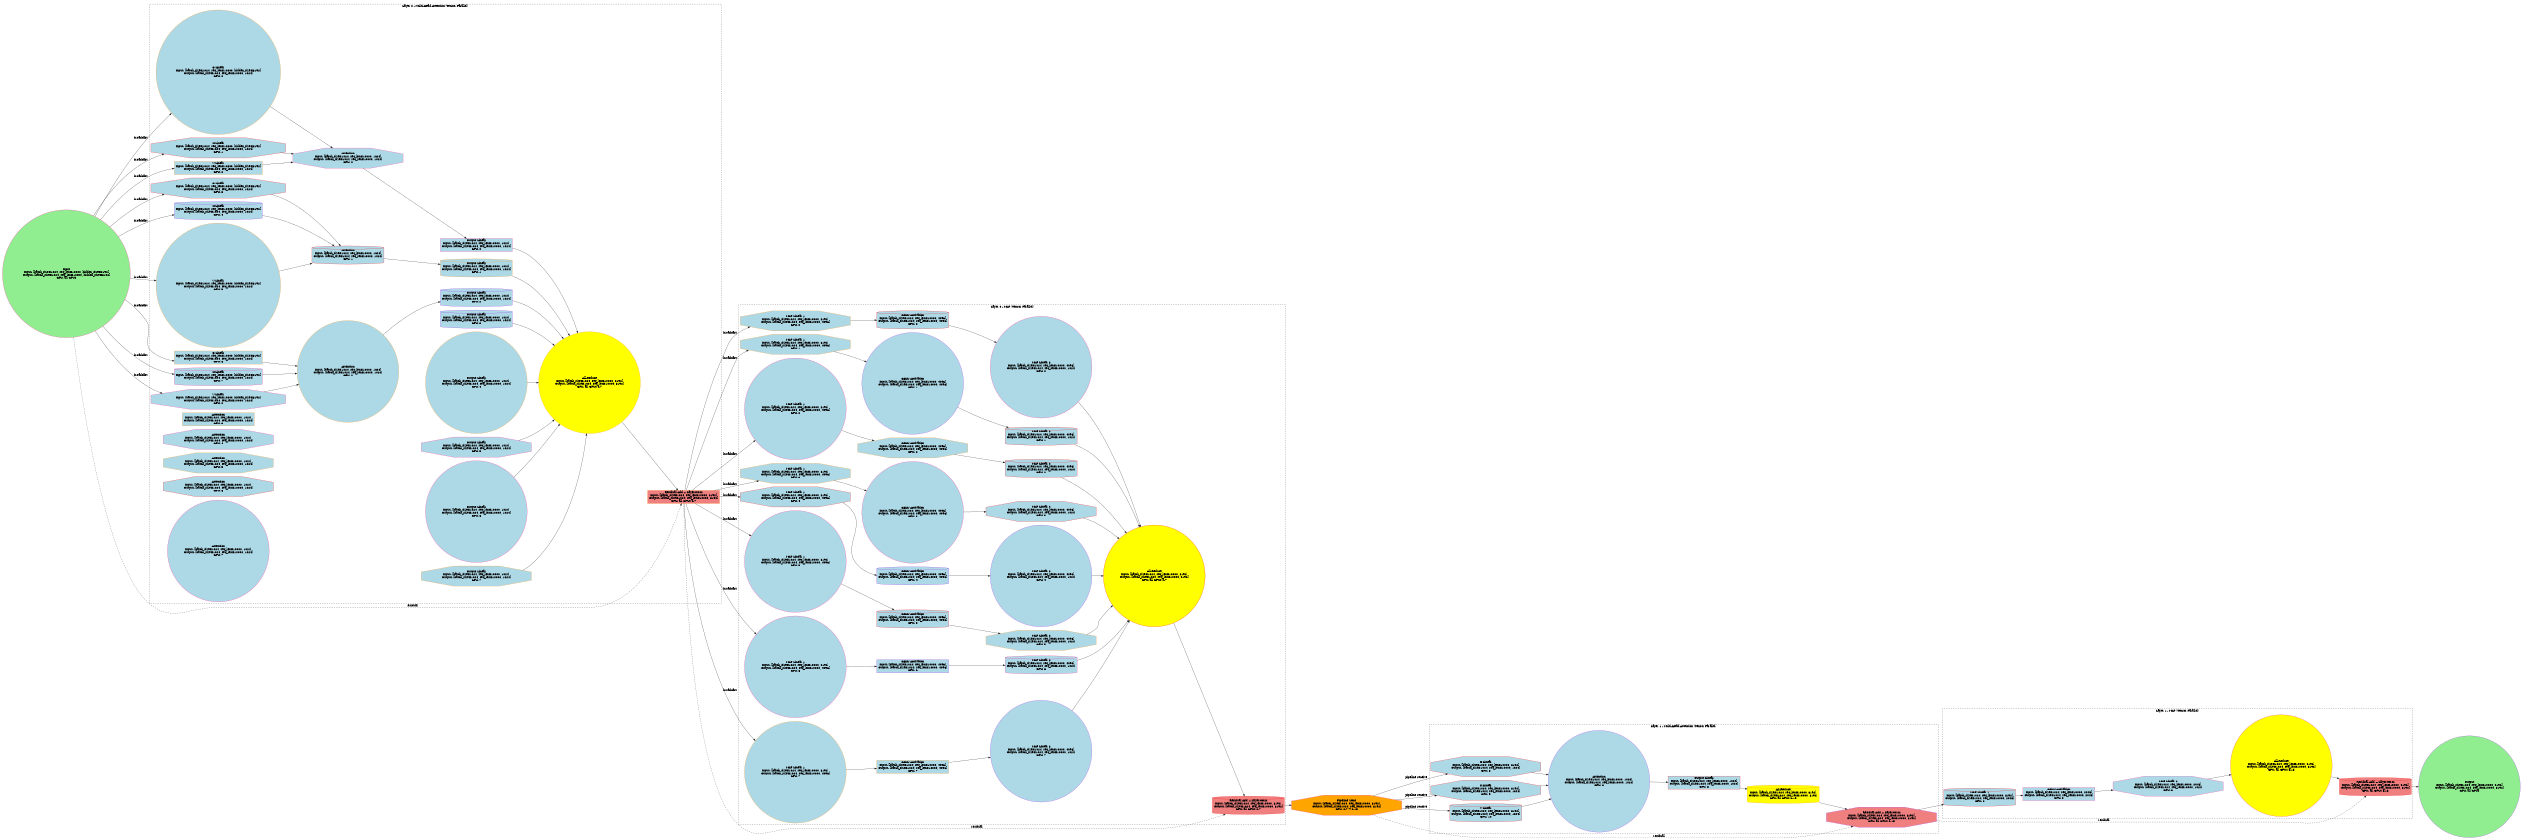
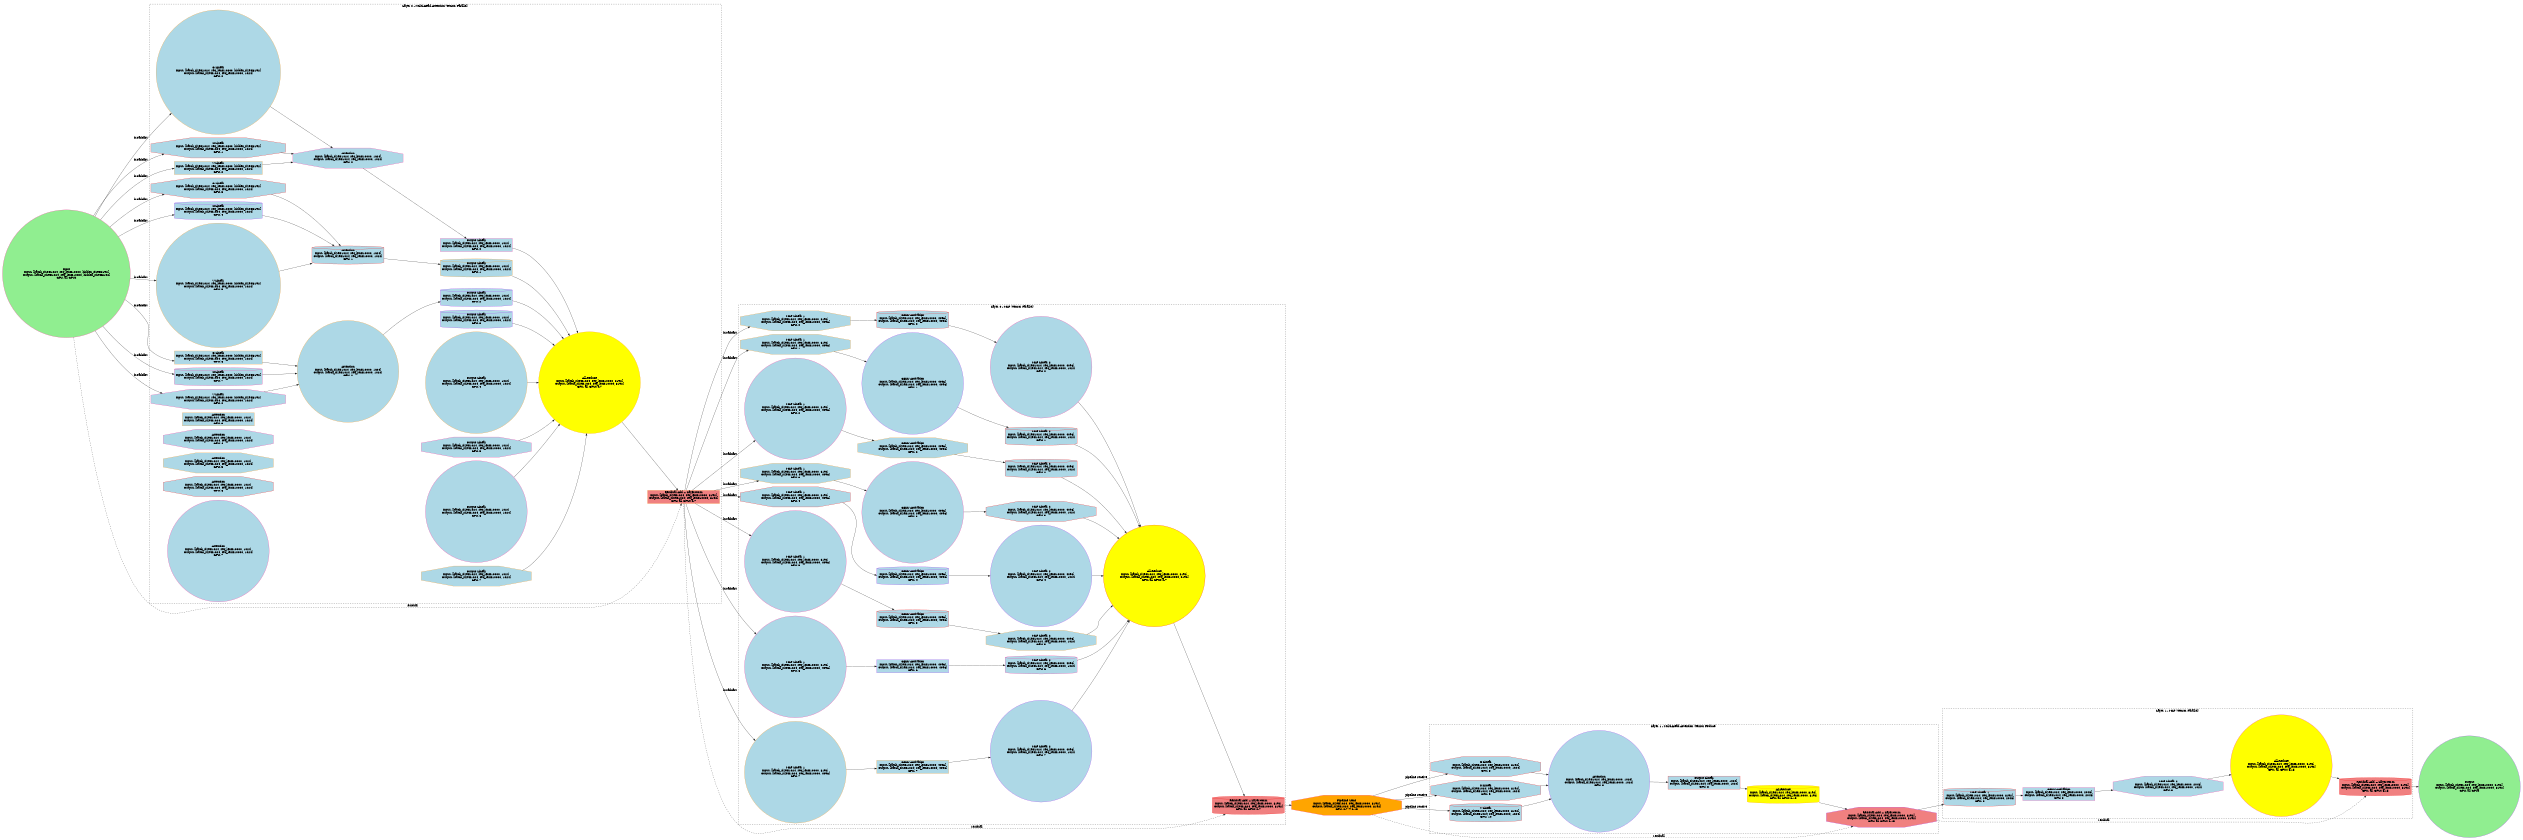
  digraph {
    rankdir=LR
    node [fillcolor=lightblue shape=circle style=filled color=darkorange]
    n1 [label="Q Linear\nInput: [batch_size=1024, seq_len=10000, hidden_size=8192]\nOutput: [batch_size=1024, seq_len=10000, 1024]\nGPU: 0"]
    n2 [label="K Linear\nInput: [batch_size=1024, seq_len=10000, hidden_size=8192]\nOutput: [batch_size=1024, seq_len=10000, 1024]\nGPU: 1" shape=octagon color=red]
    n3 [label="V Linear\nInput: [batch_size=1024, seq_len=10000, hidden_size=8192]\nOutput: [batch_size=1024, seq_len=10000, 1024]\nGPU: 2" shape=box]
    n4 [label="Q Linear\nInput: [batch_size=1024, seq_len=10000, hidden_size=8192]\nOutput: [batch_size=1024, seq_len=10000, 1024]\nGPU: 3" shape=octagon color=red]
    n5 [label="K Linear\nInput: [batch_size=1024, seq_len=10000, hidden_size=8192]\nOutput: [batch_size=1024, seq_len=10000, 1024]\nGPU: 4" shape=cylinder color=purple]
    n6 [label="V Linear\nInput: [batch_size=1024, seq_len=10000, hidden_size=8192]\nOutput: [batch_size=1024, seq_len=10000, 1024]\nGPU: 5"]
    n7 [label="Q Linear\nInput: [batch_size=1024, seq_len=10000, hidden_size=8192]\nOutput: [batch_size=1024, seq_len=10000, 1024]\nGPU: 6" shape=box]
    n8 [label="K Linear\nInput: [batch_size=1024, seq_len=10000, hidden_size=8192]\nOutput: [batch_size=1024, seq_len=10000, 1024]\nGPU: 7" shape=cylinder color=deeppink]
    n9 [label="V Linear\nInput: [batch_size=1024, seq_len=10000, hidden_size=8192]\nOutput: [batch_size=1024, seq_len=10000, 1024]\nGPU: 0" shape=octagon color=deeppink]
    n10 [label="Attention\nInput: [batch_size=1024, seq_len=10000, 1024]\nOutput: [batch_size=1024, seq_len=10000, 1024]\nGPU: 0" shape=octagon color=deeppink]
    n11 [label="Attention\nInput: [batch_size=1024, seq_len=10000, 1024]\nOutput: [batch_size=1024, seq_len=10000, 1024]\nGPU: 1" shape=cylinder color=red]
    n12 [label="Attention\nInput: [batch_size=1024, seq_len=10000, 1024]\nOutput: [batch_size=1024, seq_len=10000, 1024]\nGPU: 2"]
    n13 [label="Attention\nInput: [batch_size=1024, seq_len=10000, 1024]\nOutput: [batch_size=1024, seq_len=10000, 1024]\nGPU: 3" shape=box]
    n14 [label="Attention\nInput: [batch_size=1024, seq_len=10000, 1024]\nOutput: [batch_size=1024, seq_len=10000, 1024]\nGPU: 4" shape=octagon color=deeppink]
    n15 [label="Attention\nInput: [batch_size=1024, seq_len=10000, 1024]\nOutput: [batch_size=1024, seq_len=10000, 1024]\nGPU: 5" shape=octagon]
    n16 [label="Attention\nInput: [batch_size=1024, seq_len=10000, 1024]\nOutput: [batch_size=1024, seq_len=10000, 1024]\nGPU: 6" shape=octagon color=red]
    n17 [label="Attention\nInput: [batch_size=1024, seq_len=10000, 1024]\nOutput: [batch_size=1024, seq_len=10000, 1024]\nGPU: 7" color=deeppink]
    n18 [label="Output Linear\nInput: [batch_size=1024, seq_len=10000, 1024]\nOutput: [batch_size=1024, seq_len=10000, 1024]\nGPU: 0" shape=box color=deeppink]
    n19 [label="Output Linear\nInput: [batch_size=1024, seq_len=10000, 1024]\nOutput: [batch_size=1024, seq_len=10000, 1024]\nGPU: 1" shape=cylinder]
    n20 [label="Output Linear\nInput: [batch_size=1024, seq_len=10000, 1024]\nOutput: [batch_size=1024, seq_len=10000, 1024]\nGPU: 2" shape=cylinder color=purple]
    n21 [label="Output Linear\nInput: [batch_size=1024, seq_len=10000, 1024]\nOutput: [batch_size=1024, seq_len=10000, 1024]\nGPU: 3" shape=cylinder color=purple]
    n22 [label="Output Linear\nInput: [batch_size=1024, seq_len=10000, 1024]\nOutput: [batch_size=1024, seq_len=10000, 1024]\nGPU: 4"]
    n23 [label="Output Linear\nInput: [batch_size=1024, seq_len=10000, 1024]\nOutput: [batch_size=1024, seq_len=10000, 1024]\nGPU: 5" shape=octagon color=deeppink]
    n24 [label="Output Linear\nInput: [batch_size=1024, seq_len=10000, 1024]\nOutput: [batch_size=1024, seq_len=10000, 1024]\nGPU: 6" color=deeppink]
    n25 [label="Output Linear\nInput: [batch_size=1024, seq_len=10000, 1024]\nOutput: [batch_size=1024, seq_len=10000, 1024]\nGPU: 7" shape=octagon]
    n26 [fillcolor=yellow label="All-Reduce\nInput: [batch_size=1024, seq_len=10000, 8192]\nOutput: [batch_size=1024, seq_len=10000, 8192]\nGPU: all GPUs 0-7"]
    n27 [fillcolor=lightcoral label="Residual Add + LayerNorm\nInput: [batch_size=1024, seq_len=10000, 8192]\nOutput: [batch_size=1024, seq_len=10000, 8192]\nGPU: all GPUs 0-7" shape=box]
    n28 [label="MLP Linear 1\nInput: [batch_size=1024, seq_len=10000, 8192]\nOutput: [batch_size=1024, seq_len=10000, 4096]\nGPU: 0" shape=octagon]
    n29 [label="MLP Linear 1\nInput: [batch_size=1024, seq_len=10000, 8192]\nOutput: [batch_size=1024, seq_len=10000, 4096]\nGPU: 1" shape=octagon]
    n30 [label="MLP Linear 1\nInput: [batch_size=1024, seq_len=10000, 8192]\nOutput: [batch_size=1024, seq_len=10000, 4096]\nGPU: 2" color=deeppink]
    n31 [label="MLP Linear 1\nInput: [batch_size=1024, seq_len=10000, 8192]\nOutput: [batch_size=1024, seq_len=10000, 4096]\nGPU: 3" shape=octagon]
    n32 [label="MLP Linear 1\nInput: [batch_size=1024, seq_len=10000, 8192]\nOutput: [batch_size=1024, seq_len=10000, 4096]\nGPU: 4" shape=octagon color=red]
    n33 [label="MLP Linear 1\nInput: [batch_size=1024, seq_len=10000, 8192]\nOutput: [batch_size=1024, seq_len=10000, 4096]\nGPU: 5" color=deeppink]
    n34 [label="MLP Linear 1\nInput: [batch_size=1024, seq_len=10000, 8192]\nOutput: [batch_size=1024, seq_len=10000, 4096]\nGPU: 6" color=deeppink]
    n35 [label="MLP Linear 1\nInput: [batch_size=1024, seq_len=10000, 8192]\nOutput: [batch_size=1024, seq_len=10000, 4096]\nGPU: 7"]
    n36 [label="GELU Activation\nInput: [batch_size=1024, seq_len=10000, 4096]\nOutput: [batch_size=1024, seq_len=10000, 4096]\nGPU: 0" shape=cylinder color=red]
    n37 [label="GELU Activation\nInput: [batch_size=1024, seq_len=10000, 4096]\nOutput: [batch_size=1024, seq_len=10000, 4096]\nGPU: 1" color=purple]
    n38 [label="GELU Activation\nInput: [batch_size=1024, seq_len=10000, 4096]\nOutput: [batch_size=1024, seq_len=10000, 4096]\nGPU: 2" shape=octagon]
    n39 [label="GELU Activation\nInput: [batch_size=1024, seq_len=10000, 4096]\nOutput: [batch_size=1024, seq_len=10000, 4096]\nGPU: 3" color=deeppink]
    n40 [label="GELU Activation\nInput: [batch_size=1024, seq_len=10000, 4096]\nOutput: [batch_size=1024, seq_len=10000, 4096]\nGPU: 4" shape=cylinder color=purple]
    n41 [label="GELU Activation\nInput: [batch_size=1024, seq_len=10000, 4096]\nOutput: [batch_size=1024, seq_len=10000, 4096]\nGPU: 5" shape=cylinder color=red]
    n42 [label="GELU Activation\nInput: [batch_size=1024, seq_len=10000, 4096]\nOutput: [batch_size=1024, seq_len=10000, 4096]\nGPU: 6" shape=box color=purple]
    n43 [label="GELU Activation\nInput: [batch_size=1024, seq_len=10000, 4096]\nOutput: [batch_size=1024, seq_len=10000, 4096]\nGPU: 7" shape=box]
    n44 [label="MLP Linear 2\nInput: [batch_size=1024, seq_len=10000, 4096]\nOutput: [batch_size=1024, seq_len=10000, 1024]\nGPU: 0" color=deeppink]
    n45 [label="MLP Linear 2\nInput: [batch_size=1024, seq_len=10000, 4096]\nOutput: [batch_size=1024, seq_len=10000, 1024]\nGPU: 1" shape=cylinder color=red]
    n46 [label="MLP Linear 2\nInput: [batch_size=1024, seq_len=10000, 4096]\nOutput: [batch_size=1024, seq_len=10000, 1024]\nGPU: 2" shape=cylinder color=red]
    n47 [label="MLP Linear 2\nInput: [batch_size=1024, seq_len=10000, 4096]\nOutput: [batch_size=1024, seq_len=10000, 1024]\nGPU: 3" shape=octagon color=red]
    n48 [label="MLP Linear 2\nInput: [batch_size=1024, seq_len=10000, 4096]\nOutput: [batch_size=1024, seq_len=10000, 1024]\nGPU: 4" color=purple]
    n49 [label="MLP Linear 2\nInput: [batch_size=1024, seq_len=10000, 4096]\nOutput: [batch_size=1024, seq_len=10000, 1024]\nGPU: 5" shape=octagon]
    n50 [label="MLP Linear 2\nInput: [batch_size=1024, seq_len=10000, 4096]\nOutput: [batch_size=1024, seq_len=10000, 1024]\nGPU: 6" shape=cylinder color=deeppink]
    n51 [label="MLP Linear 2\nInput: [batch_size=1024, seq_len=10000, 4096]\nOutput: [batch_size=1024, seq_len=10000, 1024]\nGPU: 7" color=purple]
    n52 [fillcolor=yellow label="All-Reduce\nInput: [batch_size=1024, seq_len=10000, 8192]\nOutput: [batch_size=1024, seq_len=10000, 8192]\nGPU: all GPUs 0-7" color=red]
    n53 [fillcolor=lightcoral label="Residual Add + LayerNorm\nInput: [batch_size=1024, seq_len=10000, 8192]\nOutput: [batch_size=1024, seq_len=10000, 8192]\nGPU: all GPUs 0-7" shape=cylinder color=red]
    n54 [label="Q Linear\nInput: [batch_size=1024, seq_len=10000, 8192]\nOutput: [batch_size=1024, seq_len=10000, 1024]\nGPU: 8" shape=octagon color=red]
    n55 [label="K Linear\nInput: [batch_size=1024, seq_len=10000, 8192]\nOutput: [batch_size=1024, seq_len=10000, 1024]\nGPU: 9" shape=octagon color=red]
    n56 [label="V Linear\nInput: [batch_size=1024, seq_len=10000, 8192]\nOutput: [batch_size=1024, seq_len=10000, 1024]\nGPU: 10" shape=cylinder color=red]
    n57 [label="Attention\nInput: [batch_size=1024, seq_len=10000, 1024]\nOutput: [batch_size=1024, seq_len=10000, 1024]\nGPU: 8" color=purple]
    n58 [label="Output Linear\nInput: [batch_size=1024, seq_len=10000, 1024]\nOutput: [batch_size=1024, seq_len=10000, 1024]\nGPU: 8" shape=box color=red]
    n59 [fillcolor=yellow label="All-Reduce\nInput: [batch_size=1024, seq_len=10000, 8192]\nOutput: [batch_size=1024, seq_len=10000, 8192]\nGPU: all GPUs 8-15" shape=cylinder]
    n60 [fillcolor=lightcoral label="Residual Add + LayerNorm\nInput: [batch_size=1024, seq_len=10000, 8192]\nOutput: [batch_size=1024, seq_len=10000, 8192]\nGPU: all GPUs 8-15" shape=octagon color=purple]
    n61 [label="MLP Linear 1\nInput: [batch_size=1024, seq_len=10000, 8192]\nOutput: [batch_size=1024, seq_len=10000, 2048]\nGPU: 8" shape=cylinder color=red]
    n62 [label="GELU Activation\nInput: [batch_size=1024, seq_len=10000, 2048]\nOutput: [batch_size=1024, seq_len=10000, 2048]\nGPU: 8" shape=box color=deeppink]
    n63 [label="MLP Linear 2\nInput: [batch_size=1024, seq_len=10000, 2048]\nOutput: [batch_size=1024, seq_len=10000, 1024]\nGPU: 8" shape=octagon color=deeppink]
    n64 [fillcolor=yellow label="All-Reduce\nInput: [batch_size=1024, seq_len=10000, 8192]\nOutput: [batch_size=1024, seq_len=10000, 8192]\nGPU: all GPUs 8-15" color=deeppink]
    n65 [fillcolor=lightcoral label="Residual Add + LayerNorm\nInput: [batch_size=1024, seq_len=10000, 8192]\nOutput: [batch_size=1024, seq_len=10000, 8192]\nGPU: all GPUs 8-15" shape=cylinder color=red]
    n66 [fillcolor=lightgreen label="Input\nInput: [batch_size=1024, seq_len=10000, hidden_size=8192]\nOutput: [batch_size=1024, seq_len=10000, hidden_size=8192]\nGPU: all GPUs" color=deeppink]
    n67 [fillcolor=orange label="Pipeline Send\nInput: [batch_size=1024, seq_len=10000, 8192]\nOutput: [batch_size=1024, seq_len=10000, 8192]\nGPU: 0-7 → 8-15" shape=octagon color=deeppink]
    n68 [fillcolor=lightgreen label="Output\nInput: [batch_size=1024, seq_len=10000, 8192]\nOutput: [batch_size=1024, seq_len=10000, 8192]\nGPU: all GPUs" color=purple]
    subgraph cluster_1 {
      label="Layer 0 - Multi-Head Attention (Tensor Parallel)"
      style=dashed
      n1
      n2
      n3
      n4
      n5
      n6
      n7
      n8
      n9
      n10
      n11
      n12
      n13
      n14
      n15
      n16
      n17
      n18
      n19
      n20
      n21
      n22
      n23
      n24
      n25
      n26
      n27
    }
    subgraph cluster_2 {
      label="Layer 0 - MLP (Tensor Parallel)"
      style=dashed
      n28
      n29
      n30
      n31
      n32
      n33
      n34
      n35
      n36
      n37
      n38
      n39
      n40
      n41
      n42
      n43
      n44
      n45
      n46
      n47
      n48
      n49
      n50
      n51
      n52
      n53
    }
    subgraph cluster_3 {
-     label="Layer 1 - Multi-Head Attention (Tensor Parallel)"
+     label="Layer 1 - Multi-Head Attention (Tensor Reduce)"
      style=dashed
      n54
      n55
      n56
      n57
      n58
      n59
      n60
    }
    subgraph cluster_4 {
      label="Layer 1 - MLP (Tensor Parallel)"
      style=dashed
      n61
      n62
      n63
      n64
      n65
    }
    n1 -> n10
    n2 -> n10
    n3 -> n10
    n4 -> n11
    n5 -> n11
    n6 -> n11
    n7 -> n12
    n8 -> n12
    n9 -> n12
    n10 -> n18
    n11 -> n19
    n12 -> n20
    n18 -> n26
    n19 -> n26
    n20 -> n26
    n21 -> n26
    n22 -> n26
    n23 -> n26
    n24 -> n26
    n25 -> n26
    n26 -> n27
    n27 -> n28 [label=broadcast]
    n27 -> n29 [label=broadcast]
    n27 -> n30 [label=broadcast]
    n27 -> n31 [label=broadcast]
    n27 -> n32 [label=broadcast]
    n27 -> n33 [label=broadcast]
    n27 -> n34 [label=broadcast]
    n27 -> n35 [label=broadcast]
    n27 -> n53 [label=residual style=dashed]
    n28 -> n36
    n29 -> n37
    n30 -> n38
    n31 -> n39
    n32 -> n40
    n33 -> n41
    n34 -> n42
    n35 -> n43
    n36 -> n44
    n37 -> n45
    n38 -> n46
    n39 -> n47
    n40 -> n48
    n41 -> n49
    n42 -> n50
    n43 -> n51
    n44 -> n52
    n45 -> n52
    n46 -> n52
    n47 -> n52
    n48 -> n52
    n49 -> n52
    n50 -> n52
    n51 -> n52
    n52 -> n53
    n53 -> n67
    n54 -> n57
    n55 -> n57
    n56 -> n57
    n57 -> n58
    n58 -> n59
    n59 -> n60
    n60 -> n61
    n60 -> n65 [label=residual style=dashed]
    n61 -> n62
    n62 -> n63
    n63 -> n64
    n64 -> n65
    n65 -> n68
    n66 -> n1 [label=broadcast]
    n66 -> n2 [label=broadcast]
    n66 -> n3 [label=broadcast]
    n66 -> n4 [label=broadcast]
    n66 -> n5 [label=broadcast]
    n66 -> n6 [label=broadcast]
    n66 -> n7 [label=broadcast]
    n66 -> n8 [label=broadcast]
    n66 -> n9 [label=broadcast]
    n66 -> n27 [label=residual style=dashed]
    n67 -> n54 [label="pipeline receive"]
    n67 -> n55 [label="pipeline receive"]
    n67 -> n56 [label="pipeline receive"]
    n67 -> n60 [label=residual style=dashed]
  }
